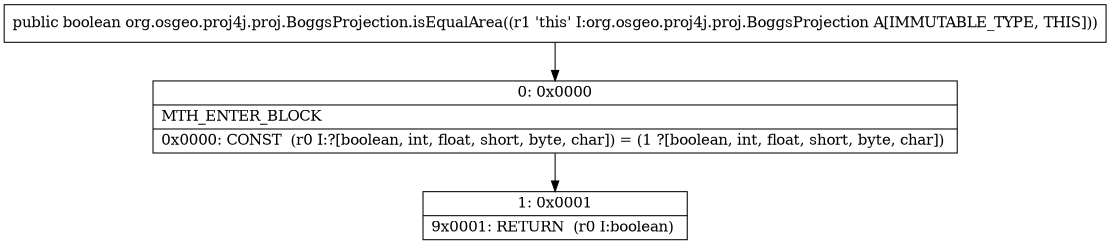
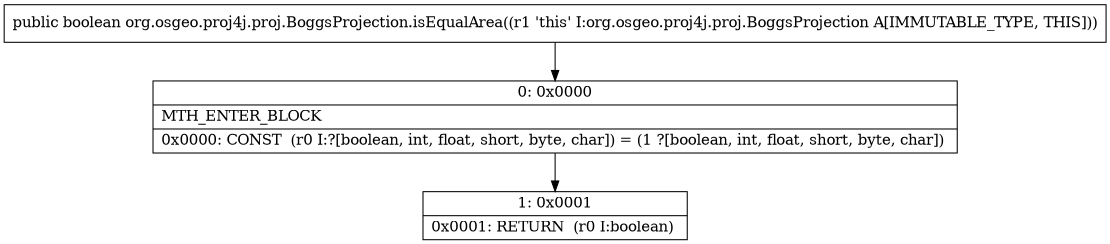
  digraph {
    node [shape=record]
    n1 [label="{0\:\ 0x0000|MTH_ENTER_BLOCK\l|0x0000: CONST  (r0 I:?[boolean, int, float, short, byte, char]) = (1 ?[boolean, int, float, short, byte, char]) \l}"]
-   n2 [label="{1\:\ 0x0001|9x0001: RETURN  (r0 I:boolean) \l}"]
+   n2 [label="{1\:\ 0x0001|0x0001: RETURN  (r0 I:boolean) \l}"]
    n3 [label="{public boolean org.osgeo.proj4j.proj.BoggsProjection.isEqualArea((r1 'this' I:org.osgeo.proj4j.proj.BoggsProjection A[IMMUTABLE_TYPE, THIS])) }"]
    n1 -> n2
    n3 -> n1
  }
